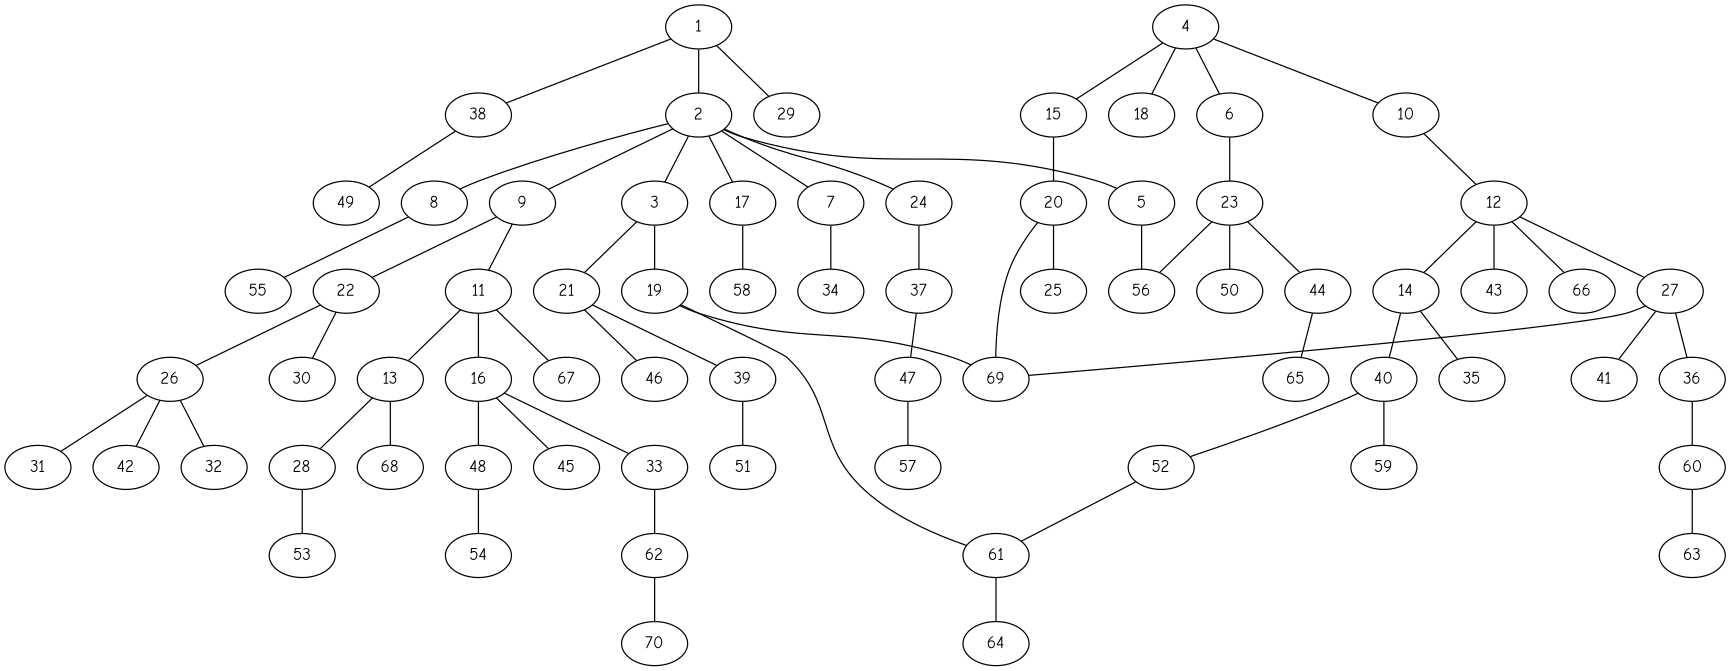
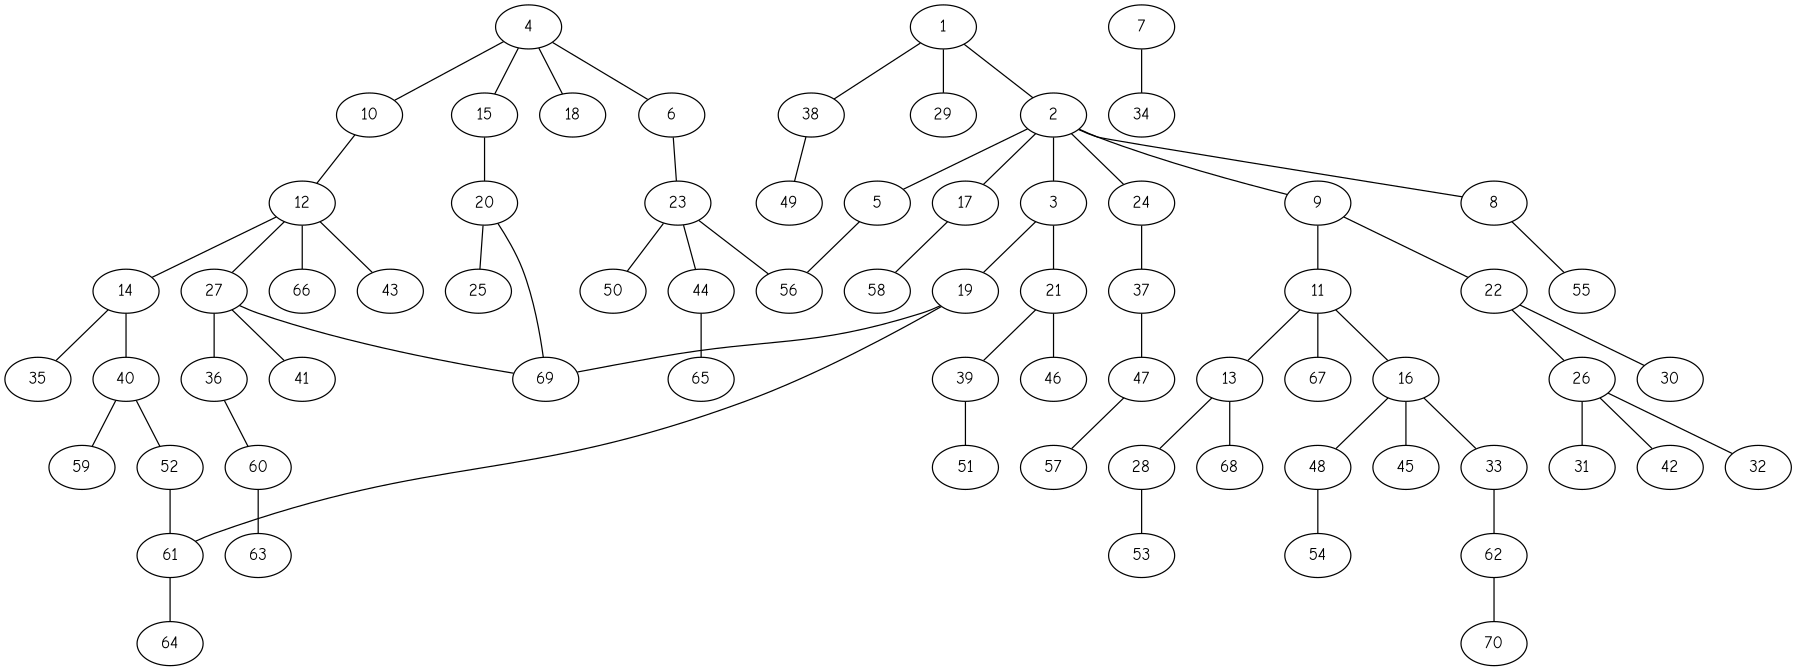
  graph {
    fontname="Comic Neue"
    node [fontname="Comic Neue"]
    edge [fontname="Comic Neue"]
    1
    2
    29
    38
    3
    5
    7
    8
    9
    17
    24
    49
    19
    21
    4
    6
    10
    15
    18
    56
    34
    55
    11
    22
    58
    37
    61
    69
    39
    46
    23
    12
    20
    13
    16
    67
    26
    30
    47
    64
    51
    44
    50
    14
    27
    43
    66
    25
    65
    28
    68
    33
    45
    48
    31
    42
    32
    35
    40
    36
    41
    53
    62
    54
    52
    59
    60
    70
    57
    63
    1 -- 2
    1 -- 29
    1 -- 38
    2 -- 3
    2 -- 5
-   2 -- 7
    2 -- 8
    2 -- 9
    2 -- 17
    2 -- 24
    38 -- 49
    3 -- 19
    3 -- 21
    5 -- 56
    7 -- 34
    8 -- 55
    9 -- 11
    9 -- 22
    17 -- 58
    24 -- 37
    19 -- 61
    19 -- 69
    21 -- 39
    21 -- 46
    4 -- 6
    4 -- 10
    4 -- 15
    4 -- 18
    6 -- 23
    10 -- 12
    15 -- 20
    11 -- 13
    11 -- 16
    11 -- 67
    22 -- 26
    22 -- 30
    37 -- 47
    61 -- 64
    39 -- 51
    23 -- 56
    23 -- 44
    23 -- 50
    12 -- 14
    12 -- 27
    12 -- 43
    12 -- 66
    20 -- 69
    20 -- 25
    13 -- 28
    13 -- 68
    16 -- 33
    16 -- 45
    16 -- 48
    26 -- 31
    26 -- 42
    26 -- 32
    47 -- 57
    44 -- 65
    14 -- 35
    14 -- 40
    27 -- 69
    27 -- 36
    27 -- 41
    28 -- 53
    33 -- 62
    48 -- 54
    40 -- 52
    40 -- 59
    36 -- 60
    62 -- 70
    52 -- 61
    60 -- 63
  }
